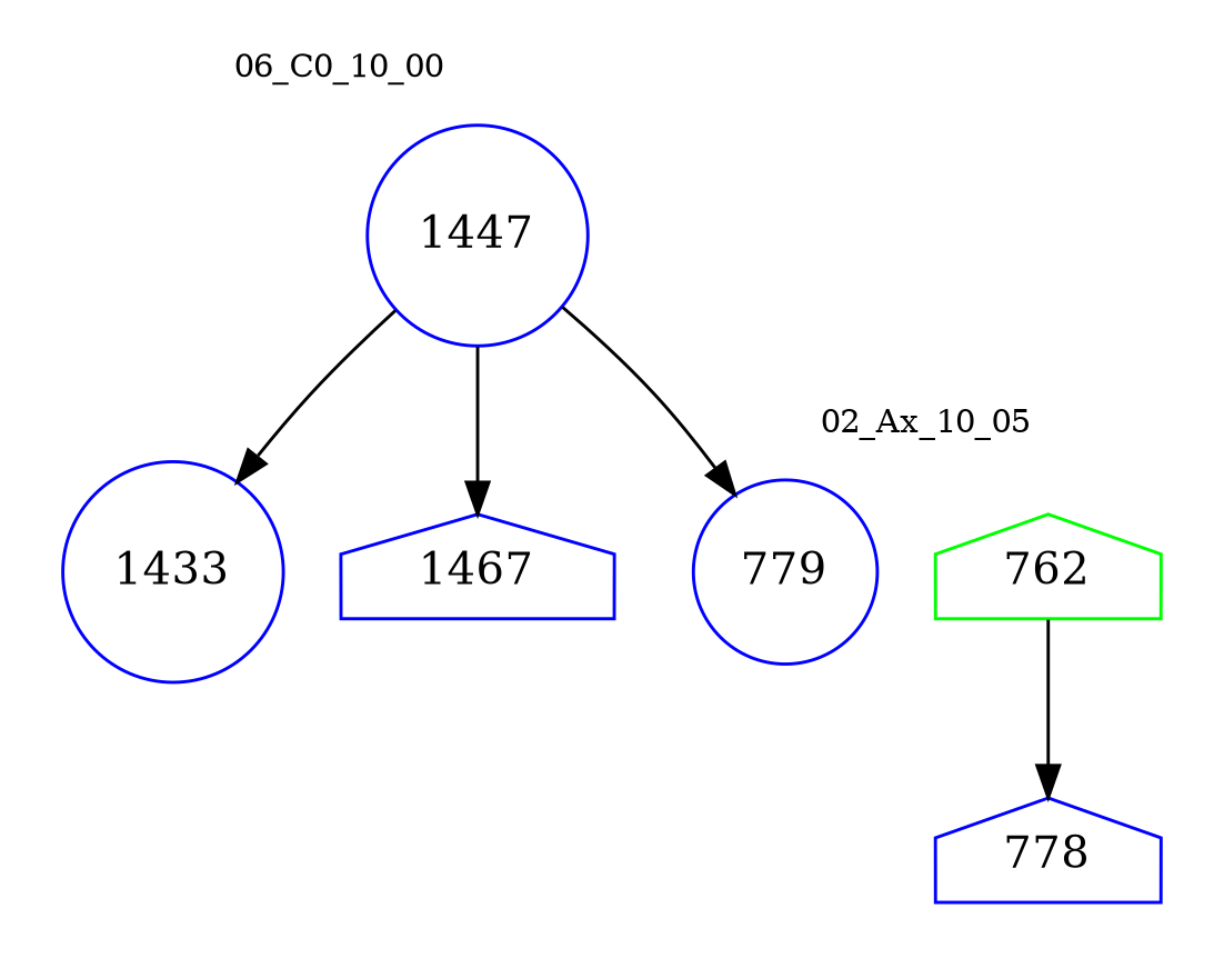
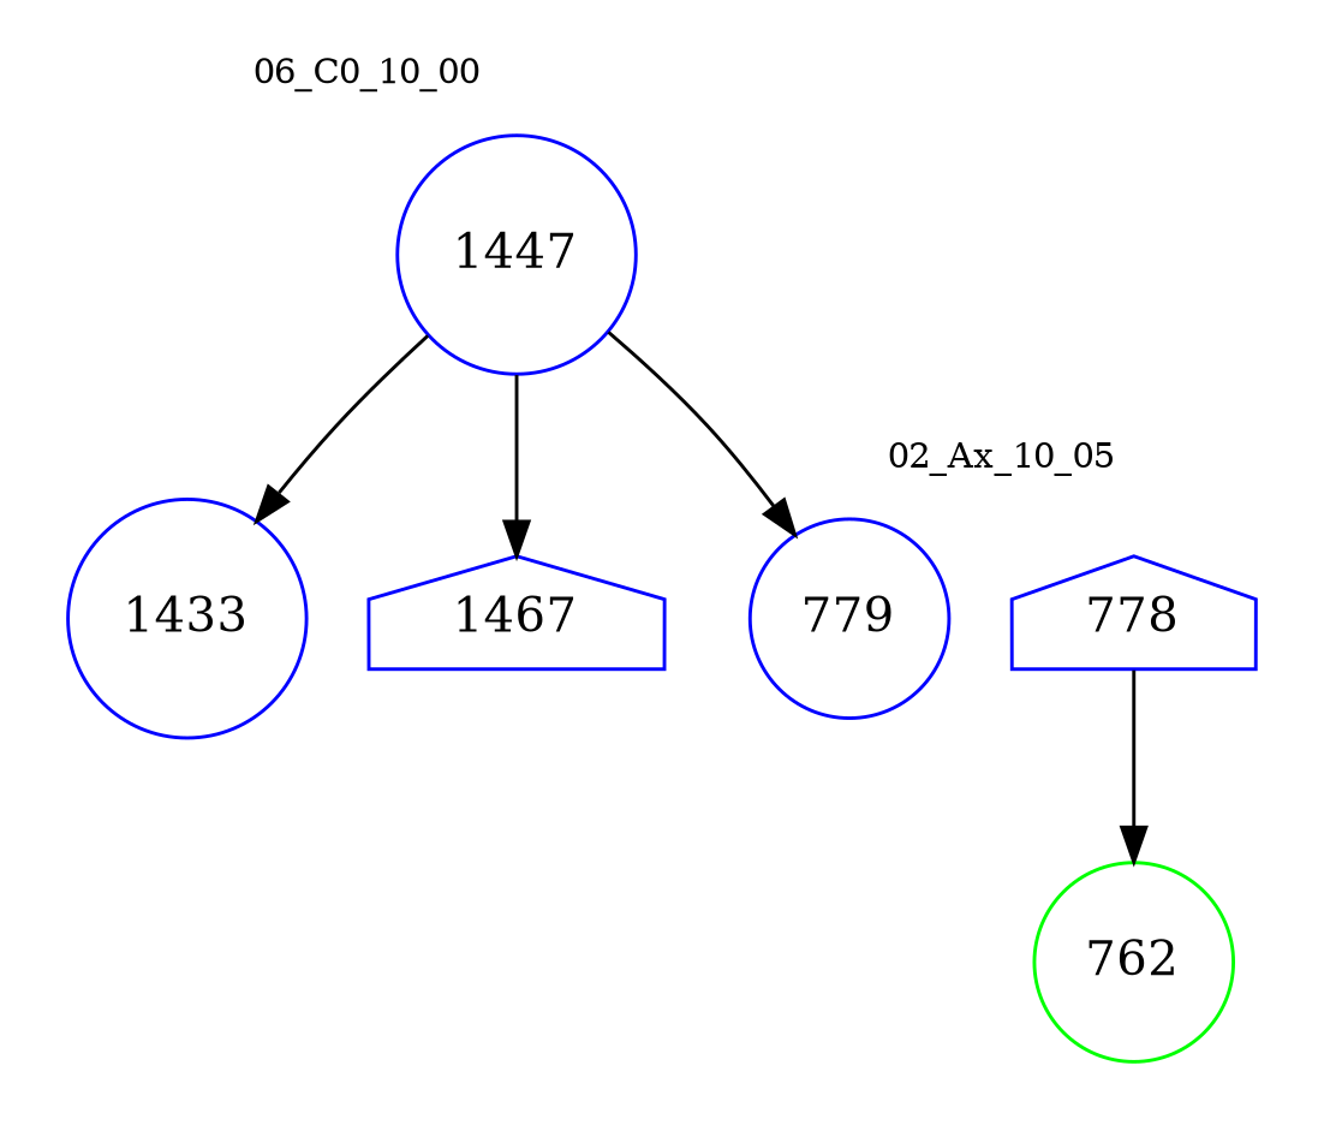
  digraph {
    node [color=blue shape=circle]
    edge [color=black]
    n1 [label=778 shape=house]
-   n2 [color=green label=762 shape=house]
+   n2 [color=green label=762]
    n3 [label=779]
    n4 [label=1447]
    n5 [label=1433]
    n6 [label=1467 shape=house]
    subgraph cluster_1 {
      color=white
      fontsize=10
      label="02_Ax_10_05"
      n1
      n2
      n3
    }
    subgraph cluster_2 {
      color=white
      fontsize=10
      label="06_C0_10_00"
      n4
      n5
      n6
    }
-   n2 -> n1
+   n1 -> n2
    n4 -> n3
    n4 -> n5
    n4 -> n6
  }
